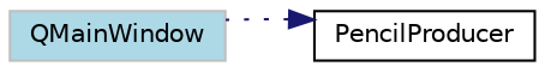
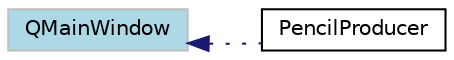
  digraph {
    rankdir=LR
    node [fontname=Helvetica fontsize=10 shape=record style=filled]
    n1 [color=grey75 fillcolor=lightblue height=0.2 label=QMainWindow width=0.4]
    n2 [color=black fillcolor=white height=0.2 label=PencilProducer width=0.4]
-   n2 -> n1 [color=midnightblue dir=back fontname=Helvetica fontsize=10 labelfontname=Helvetica labelfontsize=10 style=dotted]
+   n1 -> n2 [color=midnightblue dir=back fontname=Helvetica fontsize=10 labelfontname=Helvetica labelfontsize=10 style=dotted]
  }
